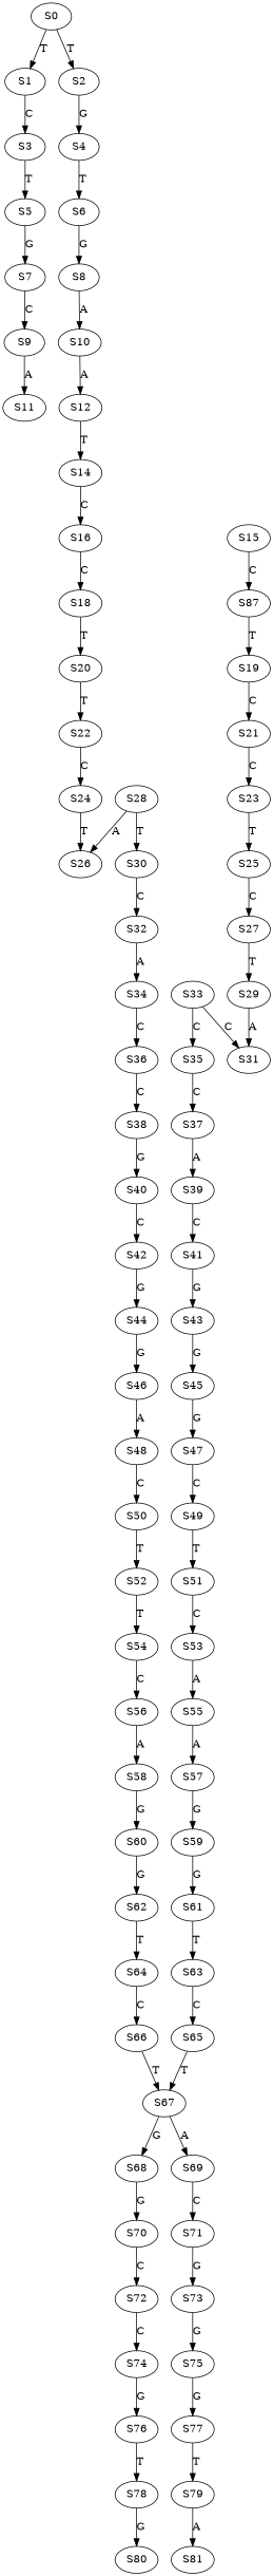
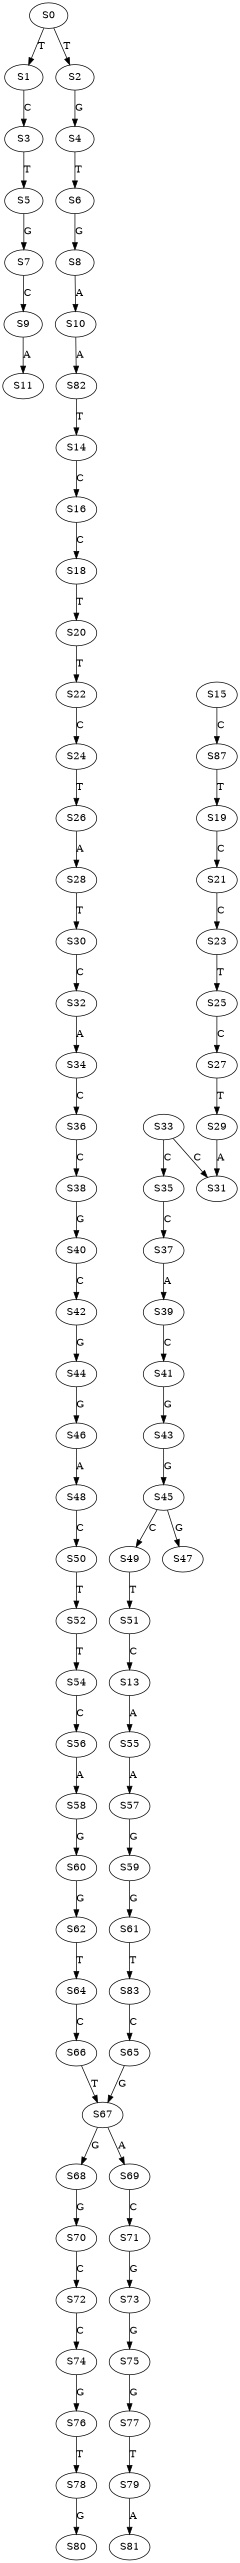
  strict digraph {
    S0
    S1
    S2
    S3
    S4
    S5
    S6
    S7
    S8
    S9
    S10
    S11
-   S12
+   S12 [label=S82]
    S14
    S16
    n16 [label=S87]
    S15
    S18
    S19
    S20
    S21
    S22
    S23
    S24
    S25
    S26
    S27
    S28
    S29
    S30
    S31
    S32
    S34
    S33
    S35
    S36
    S37
    S38
    S39
    S40
    S41
    S42
    S43
    S44
    S45
    S46
    S47
    S48
    S49
    S50
    S51
    S52
-   S53
+   S53 [label=S13]
    S54
    S55
    S56
    S57
    S58
    S59
    S60
    S61
    S62
-   S63
+   S63 [label=S83]
    S64
    S65
    S66
    S67
    S68
    S69
    S70
    S71
    S72
    S73
    S74
    S75
    S76
    S77
    S78
    S79
    S80
    S81
    S0 -> S1 [label=T]
    S0 -> S2 [label=T]
    S1 -> S3 [label=C]
    S2 -> S4 [label=G]
    S3 -> S5 [label=T]
    S4 -> S6 [label=T]
    S5 -> S7 [label=G]
    S6 -> S8 [label=G]
    S7 -> S9 [label=C]
    S8 -> S10 [label=A]
    S9 -> S11 [label=A]
    S10 -> S12 [label=A]
    S12 -> S14 [label=T]
    S14 -> S16 [label=C]
    S16 -> S18 [label=C]
    n16 -> S19 [label=T]
    S15 -> n16 [label=C]
    S18 -> S20 [label=T]
    S19 -> S21 [label=C]
    S20 -> S22 [label=T]
    S21 -> S23 [label=C]
    S22 -> S24 [label=C]
    S23 -> S25 [label=T]
    S24 -> S26 [label=T]
    S25 -> S27 [label=C]
-   S28 -> S26 [label=A]
+   S26 -> S28 [label=A]
    S27 -> S29 [label=T]
    S28 -> S30 [label=T]
    S29 -> S31 [label=A]
    S30 -> S32 [label=C]
    S32 -> S34 [label=A]
    S34 -> S36 [label=C]
    S33 -> S31 [label=C]
    S33 -> S35 [label=C]
    S35 -> S37 [label=C]
    S36 -> S38 [label=C]
    S37 -> S39 [label=A]
    S38 -> S40 [label=G]
    S39 -> S41 [label=C]
    S40 -> S42 [label=C]
    S41 -> S43 [label=G]
    S42 -> S44 [label=G]
    S43 -> S45 [label=G]
    S44 -> S46 [label=G]
    S45 -> S47 [label=G]
    S46 -> S48 [label=A]
-   S47 -> S49 [label=C]
+   S45 -> S49 [label=C]
    S48 -> S50 [label=C]
    S49 -> S51 [label=T]
    S50 -> S52 [label=T]
    S51 -> S53 [label=C]
    S52 -> S54 [label=T]
    S53 -> S55 [label=A]
    S54 -> S56 [label=C]
    S55 -> S57 [label=A]
    S56 -> S58 [label=A]
    S57 -> S59 [label=G]
    S58 -> S60 [label=G]
    S59 -> S61 [label=G]
    S60 -> S62 [label=G]
    S61 -> S63 [label=T]
    S62 -> S64 [label=T]
    S63 -> S65 [label=C]
    S64 -> S66 [label=C]
-   S65 -> S67 [label=T]
+   S65 -> S67 [label=G]
    S66 -> S67 [label=T]
    S67 -> S68 [label=G]
    S67 -> S69 [label=A]
    S68 -> S70 [label=G]
    S69 -> S71 [label=C]
    S70 -> S72 [label=C]
    S71 -> S73 [label=G]
    S72 -> S74 [label=C]
    S73 -> S75 [label=G]
    S74 -> S76 [label=G]
    S75 -> S77 [label=G]
    S76 -> S78 [label=T]
    S77 -> S79 [label=T]
    S78 -> S80 [label=G]
    S79 -> S81 [label=A]
  }
